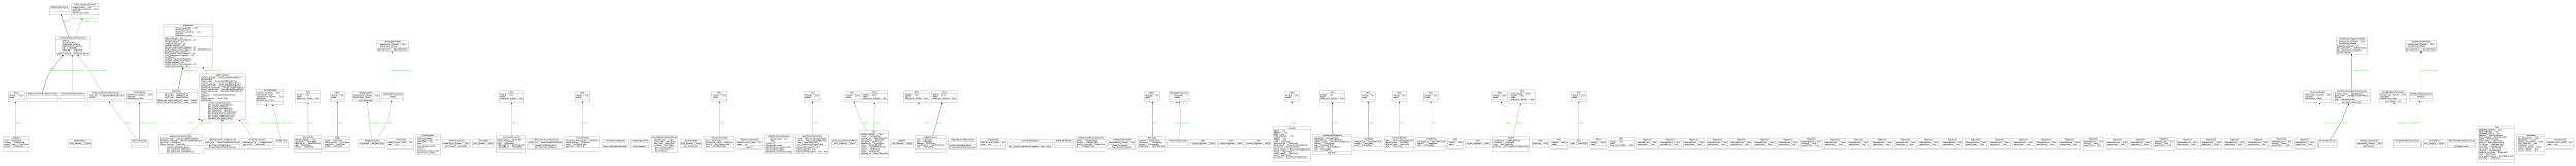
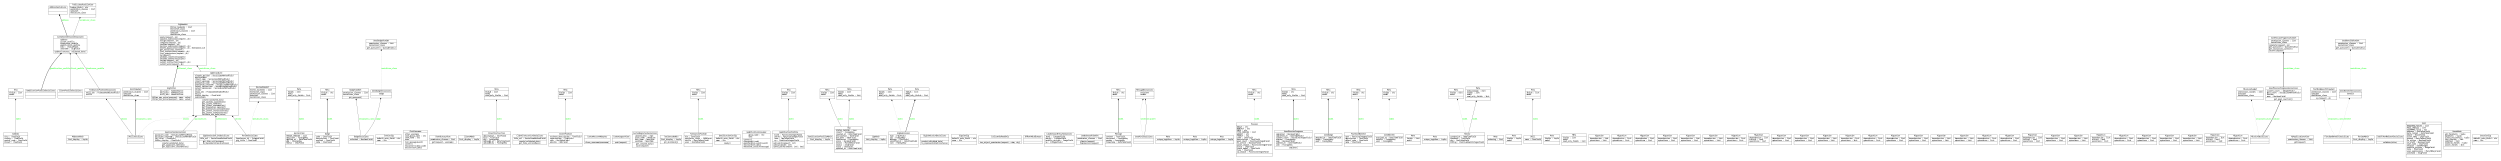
  digraph {
    fontname="IBM Plex Mono"
    rankdir=BT
    node [color=black fontcolor=black fontname="IBM Plex Mono" shape=record style=solid]
    edge [arrowhead=diamond arrowtail=none fontcolor=green fontname="IBM Plex Mono" style=solid]
    n1 [label=<{Address|city : CharField<br ALIGN="LEFT"/>country : CharField<br ALIGN="LEFT"/>postal_code : CharField<br ALIGN="LEFT"/>street : CharField<br ALIGN="LEFT"/>|}>]
    n2 [label=<{Meta|fields : list<br ALIGN="LEFT"/>model<br ALIGN="LEFT"/>|}>]
    n3 [label=<{AddressAdmin|list_display : tuple<br ALIGN="LEFT"/>|}>]
    n4 [label=<{AddressSerializer|<br ALIGN="LEFT"/>|}>]
-   n5 [label=<{CustomUserDetailsSerializer|address<br ALIGN="LEFT"/>client_profile<br ALIGN="LEFT"/>freelancer_profile<br ALIGN="LEFT"/>gamification_profile<br ALIGN="LEFT"/>role : GigAdmin<br ALIGN="LEFT"/>username : SlugField<br ALIGN="LEFT"/>|update(instance, validated_data)<br ALIGN="LEFT"/>}>]
+   n5 [label=<{CustomUserDetailsSerializer|address<br ALIGN="LEFT"/>client_profile<br ALIGN="LEFT"/>freelancer_profile<br ALIGN="LEFT"/>gamification_profile<br ALIGN="LEFT"/>role : ChoiceField<br ALIGN="LEFT"/>username : SlugField<br ALIGN="LEFT"/>|update(instance, validated_data)<br ALIGN="LEFT"/>}>]
    n6 [label=<{PublicUserProfileView|lookup_field : str<br ALIGN="LEFT"/>permission_classes : list<br ALIGN="LEFT"/>queryset<br ALIGN="LEFT"/>serializer_class<br ALIGN="LEFT"/>|}>]
    n7 [label=<{Application|STATUS_CHOICES : list<br ALIGN="LEFT"/>applicant : ForeignKey<br ALIGN="LEFT"/>applied_at : DateTimeField<br ALIGN="LEFT"/>gig : ForeignKey<br ALIGN="LEFT"/>status : CharField<br ALIGN="LEFT"/>|}>]
    n8 [label=<{Meta|fields : list<br ALIGN="LEFT"/>model<br ALIGN="LEFT"/>read_only_fields : list<br ALIGN="LEFT"/>|}>]
    n9 [label=<{ApplicationSerializer|applicant_name : SerializerMethodField<br ALIGN="LEFT"/>applicant_username : SerializerMethodField<br ALIGN="LEFT"/>gig_title : CharField<br ALIGN="LEFT"/>status_display : CharField<br ALIGN="LEFT"/>|create(validated_data)<br ALIGN="LEFT"/>get_applicant_name(obj)<br ALIGN="LEFT"/>get_applicant_username(obj)<br ALIGN="LEFT"/>}>]
    n10 [label=<{GigSerializer|already_applied : SerializerMethodField<br ALIGN="LEFT"/>applications<br ALIGN="LEFT"/>client_name : SerializerMethodField<br ALIGN="LEFT"/>client_username : SerializerMethodField<br ALIGN="LEFT"/>freelancer_name : SerializerMethodField<br ALIGN="LEFT"/>freelancer_username : SerializerMethodField<br ALIGN="LEFT"/>latest_instruction : SerializerMethodField<br ALIGN="LEFT"/>latest_submission : SerializerMethodField<br ALIGN="LEFT"/>review<br ALIGN="LEFT"/>skill_ids : PrimaryKeyRelatedField<br ALIGN="LEFT"/>skills<br ALIGN="LEFT"/>status_display : CharField<br ALIGN="LEFT"/>submissions<br ALIGN="LEFT"/>|create(validated_data)<br ALIGN="LEFT"/>get_already_applied(obj)<br ALIGN="LEFT"/>get_client_name(obj)<br ALIGN="LEFT"/>get_client_username(obj)<br ALIGN="LEFT"/>get_freelancer_name(obj)<br ALIGN="LEFT"/>get_freelancer_username(obj)<br ALIGN="LEFT"/>get_latest_instruction(obj)<br ALIGN="LEFT"/>get_latest_submission(obj)<br ALIGN="LEFT"/>validate_due_date(value)<br ALIGN="LEFT"/>}>]
    n11 [label=<{GigViewSet|filter_backends : list<br ALIGN="LEFT"/>filterset_class<br ALIGN="LEFT"/>permission_classes : list<br ALIGN="LEFT"/>queryset<br ALIGN="LEFT"/>serializer_class<br ALIGN="LEFT"/>|apply(request, pk)<br ALIGN="LEFT"/>approve_submission(request, pk)<br ALIGN="LEFT"/>assign(request, pk)<br ALIGN="LEFT"/>complete(request, pk)<br ALIGN="LEFT"/>confirm(request, pk)<br ALIGN="LEFT"/>decline_submission(request, pk)<br ALIGN="LEFT"/>delete_application(request, pk, freelancer_id)<br ALIGN="LEFT"/>get_serializer_context()<br ALIGN="LEFT"/>list_instructions(request, pk)<br ALIGN="LEFT"/>list_submissions(request, pk)<br ALIGN="LEFT"/>my(request)<br ALIGN="LEFT"/>perform_create(serializer)<br ALIGN="LEFT"/>perform_update(serializer)<br ALIGN="LEFT"/>review(request, pk)<br ALIGN="LEFT"/>submit_instruction(request, pk)<br ALIGN="LEFT"/>submit_work(request, pk)<br ALIGN="LEFT"/>}>]
    n12 [label=<{Badge|code : CharField<br ALIGN="LEFT"/>description : TextField<br ALIGN="LEFT"/>applied : CharField<br ALIGN="LEFT"/>name : CharField<br ALIGN="LEFT"/>|}>]
    n13 [label=<{Meta|fields : str<br ALIGN="LEFT"/>model<br ALIGN="LEFT"/>|}>]
    n14 [label=<{BadgeSerializer|unlocked : BooleanField<br ALIGN="LEFT"/>|}>]
    n15 [label=<{BadgeViewSet|permission_classes : list<br ALIGN="LEFT"/>serializer_class<br ALIGN="LEFT"/>|get_queryset()<br ALIGN="LEFT"/>}>]
    n16 [label=<{UserBadgeSerializer|badge<br ALIGN="LEFT"/>|}>]
    n17 [label=<{UserBadgeViewSet|permission_classes : list<br ALIGN="LEFT"/>serializer_class<br ALIGN="LEFT"/>|get_queryset(): QuerySet[Any]<br ALIGN="LEFT"/>}>]
    n18 [label=<{ChatConfig|default_auto_field : str<br ALIGN="LEFT"/>name : str<br ALIGN="LEFT"/>|}>]
    n19 [label=<{ChatConsumer|other_username<br ALIGN="LEFT"/>room_group_name : str<br ALIGN="LEFT"/>room_name : str<br ALIGN="LEFT"/>user<br ALIGN="LEFT"/>|chat_message(event)<br ALIGN="LEFT"/>connect()<br ALIGN="LEFT"/>disconnect(close_code)<br ALIGN="LEFT"/>receive(text_data)<br ALIGN="LEFT"/>}>]
    n20 [label=<{ChatHistoryView|permission_classes : list<br ALIGN="LEFT"/>|get(request, username)<br ALIGN="LEFT"/>}>]
    n21 [label=<{ClientAdmin|list_display : tuple<br ALIGN="LEFT"/>|}>]
    n22 [label=<{ClientInstruction|description : TextField<br ALIGN="LEFT"/>file : FileField<br ALIGN="LEFT"/>gig : ForeignKey<br ALIGN="LEFT"/>uploaded_at : DateTimeField<br ALIGN="LEFT"/>uploaded_by : ForeignKey<br ALIGN="LEFT"/>|}>]
    n23 [label=<{Meta|fields : list<br ALIGN="LEFT"/>model<br ALIGN="LEFT"/>read_only_fields : list<br ALIGN="LEFT"/>|}>]
    n24 [label=<{ClientInstructionSerializer|file_url : SerializerMethodField<br ALIGN="LEFT"/>|create(validated_data)<br ALIGN="LEFT"/>get_file_url(instance)<br ALIGN="LEFT"/>}>]
    n25 [label=<{ClientProfile|business_description : TextField<br ALIGN="LEFT"/>organization : CharField<br ALIGN="LEFT"/>user : OneToOneField<br ALIGN="LEFT"/>website : URLField<br ALIGN="LEFT"/>|}>]
    n26 [label=<{Meta|fields : list<br ALIGN="LEFT"/>model<br ALIGN="LEFT"/>|}>]
    n27 [label=<{ClientProfileSerializer|<br ALIGN="LEFT"/>|}>]
    n28 [label=<{CustomAccountAdapter|<br ALIGN="LEFT"/>|clean_username(username)<br ALIGN="LEFT"/>}>]
    n29 [label=<{CustomLogoutView|<br ALIGN="LEFT"/>|post(request)<br ALIGN="LEFT"/>}>]
    n30 [label=<{CustomRegisterSerializer|cleaned_data : dict<br ALIGN="LEFT"/>first_name : NoneType<br ALIGN="LEFT"/>last_name : NoneType<br ALIGN="LEFT"/>username : NoneType<br ALIGN="LEFT"/>|get_cleaned_data()<br ALIGN="LEFT"/>save(request)<br ALIGN="LEFT"/>}>]
    n31 [label=<{FreelancerAdmin|list_display : tuple<br ALIGN="LEFT"/>|get_skills(obj)<br ALIGN="LEFT"/>}>]
    n32 [label=<{FreelancerProfile|bio : TextField<br ALIGN="LEFT"/>portfolio_links : JSONField<br ALIGN="LEFT"/>skills : ManyToManyField<br ALIGN="LEFT"/>user : OneToOneField<br ALIGN="LEFT"/>|}>]
    n33 [label=<{Meta|fields : list<br ALIGN="LEFT"/>model<br ALIGN="LEFT"/>|}>]
    n34 [label=<{FreelancerProfileSerializer|skill_ids : PrimaryKeyRelatedField<br ALIGN="LEFT"/>skills<br ALIGN="LEFT"/>|}>]
    n35 [label=<{GamificationConfig|default_auto_field : str<br ALIGN="LEFT"/>name : str<br ALIGN="LEFT"/>|ready()<br ALIGN="LEFT"/>}>]
    n36 [label=<{GamificationConsumer|group_name : str<br ALIGN="LEFT"/>user<br ALIGN="LEFT"/>|connect()<br ALIGN="LEFT"/>disconnect(code)<br ALIGN="LEFT"/>gamification_event(event)<br ALIGN="LEFT"/>receive(text_data)<br ALIGN="LEFT"/>websocket_receive(message)<br ALIGN="LEFT"/>}>]
    n37 [label=<{GamificationProfile|level : PositiveIntegerField<br ALIGN="LEFT"/>points : PositiveIntegerField<br ALIGN="LEFT"/>user : OneToOneField<br ALIGN="LEFT"/>xp : PositiveIntegerField<br ALIGN="LEFT"/>|add_points(amount: int)<br ALIGN="LEFT"/>add_xp(amount: int)<br ALIGN="LEFT"/>spend_points(amount: int): bool<br ALIGN="LEFT"/>}>]
    n38 [label=<{Meta|fields : list<br ALIGN="LEFT"/>model<br ALIGN="LEFT"/>|}>]
    n39 [label=<{GamificationProfileAdmin|list_display : tuple<br ALIGN="LEFT"/>|}>]
    n40 [label=<{GamificationProfileSerializer|<br ALIGN="LEFT"/>|}>]
    n41 [label=<{Gig|STATUS_CHOICES : list<br ALIGN="LEFT"/>client : ForeignKey<br ALIGN="LEFT"/>created_at : DateTimeField<br ALIGN="LEFT"/>description : TextField<br ALIGN="LEFT"/>due_date : DateField<br ALIGN="LEFT"/>freelancer : ForeignKey<br ALIGN="LEFT"/>price : DecimalField<br ALIGN="LEFT"/>skills : ManyToManyField<br ALIGN="LEFT"/>status : CharField<br ALIGN="LEFT"/>title : CharField<br ALIGN="LEFT"/>updated_at : DateTimeField<br ALIGN="LEFT"/>|}>]
    n42 [label=<{Meta|fields : list<br ALIGN="LEFT"/>model<br ALIGN="LEFT"/>|}>]
    n43 [label=<{Meta|fields : list<br ALIGN="LEFT"/>model<br ALIGN="LEFT"/>read_only_fields : list<br ALIGN="LEFT"/>|}>]
    n44 [label=<{GigAdmin|list_display : tuple<br ALIGN="LEFT"/>|}>]
    n45 [label=<{GigFilter|max_price : NumberFilter<br ALIGN="LEFT"/>min_price : NumberFilter<br ALIGN="LEFT"/>skill_ids : BaseInFilter<br ALIGN="LEFT"/>|filter_max_price(queryset, name, value)<br ALIGN="LEFT"/>filter_min_price(queryset, name, value)<br ALIGN="LEFT"/>}>]
    n46 [label=<{GigSubmission|file : FileField<br ALIGN="LEFT"/>gig : ForeignKey<br ALIGN="LEFT"/>message : TextField<br ALIGN="LEFT"/>submitted_at : DateTimeField<br ALIGN="LEFT"/>user : ForeignKey<br ALIGN="LEFT"/>|}>]
    n47 [label=<{Meta|fields : list<br ALIGN="LEFT"/>model<br ALIGN="LEFT"/>read_only_fields : list<br ALIGN="LEFT"/>|}>]
    n48 [label=<{Meta|fields : list<br ALIGN="LEFT"/>model<br ALIGN="LEFT"/>read_only_fields : list<br ALIGN="LEFT"/>|}>]
    n49 [label=<{GigSubmissionListSerializer|file_url : SerializerMethodField<br ALIGN="LEFT"/>|get_file_url(instance)<br ALIGN="LEFT"/>to_representation(instance)<br ALIGN="LEFT"/>}>]
    n50 [label=<{GigSubmissionSerializer|<br ALIGN="LEFT"/>|create(validated_data)<br ALIGN="LEFT"/>to_representation(instance)<br ALIGN="LEFT"/>}>]
    n51 [label=<{GigsConfig|default_auto_field : str<br ALIGN="LEFT"/>name : str<br ALIGN="LEFT"/>|}>]
    n52 [label=<{IsClientOrReadOnly|<br ALIGN="LEFT"/>|has_object_permission(request, view, obj)<br ALIGN="LEFT"/>}>]
    n53 [label=<{JWTAuthMiddleware|<br ALIGN="LEFT"/>|}>]
    n54 [label=<{LeaderboardEntrySerializer|level : IntegerField<br ALIGN="LEFT"/>points : IntegerField<br ALIGN="LEFT"/>profile_picture : ImageField<br ALIGN="LEFT"/>xp : IntegerField<br ALIGN="LEFT"/>|}>]
    n55 [label=<{LeaderboardViewSet|permission_classes : list<br ALIGN="LEFT"/>|clients(request)<br ALIGN="LEFT"/>freelancers(request)<br ALIGN="LEFT"/>}>]
    n56 [label=<{Message|content : TextField<br ALIGN="LEFT"/>recipient : ForeignKey<br ALIGN="LEFT"/>sender : ForeignKey<br ALIGN="LEFT"/>timestamp : DateTimeField<br ALIGN="LEFT"/>|}>]
    n57 [label=<{Meta|fields : str<br ALIGN="LEFT"/>model<br ALIGN="LEFT"/>|}>]
    n58 [label=<{MessageSerializer|recipient<br ALIGN="LEFT"/>sender<br ALIGN="LEFT"/>|}>]
    n59 [label=<{Meta|unique_together : tuple<br ALIGN="LEFT"/>|}>]
    n60 [label=<{Meta|unique_together : tuple<br ALIGN="LEFT"/>|}>]
    n61 [label=<{Meta|unique_together : tuple<br ALIGN="LEFT"/>|}>]
    n62 [label=<{Meta|fields : str<br ALIGN="LEFT"/>model<br ALIGN="LEFT"/>|}>]
    n63 [label=<{Meta|fields : str<br ALIGN="LEFT"/>model<br ALIGN="LEFT"/>read_only_fields : list<br ALIGN="LEFT"/>|}>]
    n64 [label=<{Meta|fields : str<br ALIGN="LEFT"/>model<br ALIGN="LEFT"/>|}>]
    n65 [label=<{Meta|fields : str<br ALIGN="LEFT"/>model<br ALIGN="LEFT"/>|}>]
    n66 [label=<{Meta|fields : str<br ALIGN="LEFT"/>model<br ALIGN="LEFT"/>|}>]
    n67 [label=<{Meta|fields : list<br ALIGN="LEFT"/>model<br ALIGN="LEFT"/>|}>]
    n68 [label=<{Meta|unique_together : tuple<br ALIGN="LEFT"/>|}>]
    n69 [label=<{Meta|fields : dict<br ALIGN="LEFT"/>model<br ALIGN="LEFT"/>|}>]
    n70 [label=<{Meta|extra_kwargs : dict<br ALIGN="LEFT"/>fields : list<br ALIGN="LEFT"/>model<br ALIGN="LEFT"/>read_only_fields : list<br ALIGN="LEFT"/>|}>]
    n71 [label=<{Meta|ordering : list<br ALIGN="LEFT"/>|}>]
    n72 [label=<{Meta|fields : tuple<br ALIGN="LEFT"/>model<br ALIGN="LEFT"/>|}>]
    n73 [label=<{Meta|fields : list<br ALIGN="LEFT"/>model<br ALIGN="LEFT"/>|}>]
    n74 [label=<{Meta|fields : tuple<br ALIGN="LEFT"/>model<br ALIGN="LEFT"/>|}>]
    n75 [label=<{Meta|fields : list<br ALIGN="LEFT"/>model<br ALIGN="LEFT"/>read_only_fields : list<br ALIGN="LEFT"/>|}>]
    n76 [label=<{Migration|dependencies : list<br ALIGN="LEFT"/>operations : list<br ALIGN="LEFT"/>|}>]
    n77 [label=<{Migration|dependencies : list<br ALIGN="LEFT"/>operations : list<br ALIGN="LEFT"/>|}>]
    n78 [label=<{Migration|dependencies : list<br ALIGN="LEFT"/>operations : list<br ALIGN="LEFT"/>|}>]
    n79 [label=<{Migration|dependencies : list<br ALIGN="LEFT"/>operations : list<br ALIGN="LEFT"/>|}>]
    n80 [label=<{Migration|dependencies : list<br ALIGN="LEFT"/>operations : list<br ALIGN="LEFT"/>|}>]
    n81 [label=<{Migration|dependencies : list<br ALIGN="LEFT"/>operations : list<br ALIGN="LEFT"/>|}>]
    n82 [label=<{Migration|dependencies : list<br ALIGN="LEFT"/>operations : list<br ALIGN="LEFT"/>|}>]
    n83 [label=<{Migration|dependencies : list<br ALIGN="LEFT"/>initial : bool<br ALIGN="LEFT"/>operations : list<br ALIGN="LEFT"/>|}>]
    n84 [label=<{Migration|dependencies : list<br ALIGN="LEFT"/>operations : list<br ALIGN="LEFT"/>|}>]
    n85 [label=<{Migration|dependencies : list<br ALIGN="LEFT"/>operations : list<br ALIGN="LEFT"/>|}>]
    n86 [label=<{Migration|dependencies : list<br ALIGN="LEFT"/>operations : list<br ALIGN="LEFT"/>|}>]
    n87 [label=<{Migration|dependencies : list<br ALIGN="LEFT"/>operations : list<br ALIGN="LEFT"/>|}>]
    n88 [label=<{Migration|dependencies : list<br ALIGN="LEFT"/>operations : list<br ALIGN="LEFT"/>|}>]
    n89 [label=<{Migration|dependencies : list<br ALIGN="LEFT"/>operations : list<br ALIGN="LEFT"/>|}>]
    n90 [label=<{Migration|dependencies : list<br ALIGN="LEFT"/>operations : list<br ALIGN="LEFT"/>|}>]
    n91 [label=<{Migration|dependencies : list<br ALIGN="LEFT"/>operations : list<br ALIGN="LEFT"/>|}>]
    n92 [label=<{Migration|dependencies : list<br ALIGN="LEFT"/>operations : list<br ALIGN="LEFT"/>|}>]
    n93 [label=<{Migration|dependencies : list<br ALIGN="LEFT"/>operations : list<br ALIGN="LEFT"/>|}>]
    n94 [label=<{Migration|dependencies : list<br ALIGN="LEFT"/>operations : list<br ALIGN="LEFT"/>|}>]
    n95 [label=<{Migration|dependencies : list<br ALIGN="LEFT"/>initial : bool<br ALIGN="LEFT"/>operations : list<br ALIGN="LEFT"/>|}>]
    n96 [label=<{Migration|dependencies : list<br ALIGN="LEFT"/>operations : list<br ALIGN="LEFT"/>|}>]
    n97 [label=<{Migration|dependencies : list<br ALIGN="LEFT"/>operations : list<br ALIGN="LEFT"/>|}>]
    n98 [label=<{Migration|dependencies : list<br ALIGN="LEFT"/>initial : bool<br ALIGN="LEFT"/>operations : list<br ALIGN="LEFT"/>|}>]
    n99 [label=<{Migration|dependencies : list<br ALIGN="LEFT"/>operations : list<br ALIGN="LEFT"/>|}>]
    n100 [label=<{Migration|dependencies : list<br ALIGN="LEFT"/>operations : list<br ALIGN="LEFT"/>|}>]
    n101 [label=<{Migration|dependencies : list<br ALIGN="LEFT"/>operations : list<br ALIGN="LEFT"/>|}>]
    n102 [label=<{Migration|dependencies : list<br ALIGN="LEFT"/>operations : list<br ALIGN="LEFT"/>|}>]
    n103 [label=<{Migration|dependencies : list<br ALIGN="LEFT"/>initial : bool<br ALIGN="LEFT"/>operations : list<br ALIGN="LEFT"/>|}>]
    n104 [label=<{Migration|dependencies : list<br ALIGN="LEFT"/>operations : list<br ALIGN="LEFT"/>|}>]
    n105 [label=<{Mission|DAILY : str<br ALIGN="LEFT"/>MONTHLY : str<br ALIGN="LEFT"/>ONCE : str<br ALIGN="LEFT"/>TYPE_CHOICES : list<br ALIGN="LEFT"/>WEEKLY : str<br ALIGN="LEFT"/>YEARLY : str<br ALIGN="LEFT"/>code : CharField<br ALIGN="LEFT"/>description : TextField<br ALIGN="LEFT"/>goal_count : PositiveIntegerField<br ALIGN="LEFT"/>is_active : BooleanField<br ALIGN="LEFT"/>point_reward : PositiveIntegerField<br ALIGN="LEFT"/>title : CharField<br ALIGN="LEFT"/>track_model : CharField<br ALIGN="LEFT"/>type : CharField<br ALIGN="LEFT"/>xp_reward : PositiveIntegerField<br ALIGN="LEFT"/>|}>]
    n106 [label=<{MissionSerializer|<br ALIGN="LEFT"/>|}>]
    n107 [label=<{MissionViewSet|permission_classes : list<br ALIGN="LEFT"/>queryset<br ALIGN="LEFT"/>serializer_class<br ALIGN="LEFT"/>|}>]
    n108 [label=<{UserMissionProgressSerializer|current_count : IntegerField<br ALIGN="LEFT"/>goal_count : SerializerMethodField<br ALIGN="LEFT"/>mission<br ALIGN="LEFT"/>seen : BooleanField<br ALIGN="LEFT"/>|get_goal_count(obj)<br ALIGN="LEFT"/>}>]
    n109 [label=<{UserMissionProgressViewSet|permission_classes : list<br ALIGN="LEFT"/>serializer_class<br ALIGN="LEFT"/>|complete(request, pk)<br ALIGN="LEFT"/>get_queryset(): QuerySet[Any]<br ALIGN="LEFT"/>get_serializer_context()<br ALIGN="LEFT"/>recent(request)<br ALIGN="LEFT"/>}>]
    n110 [label=<{MyApplicationsView|permission_classes : list<br ALIGN="LEFT"/>|get(request)<br ALIGN="LEFT"/>}>]
    n111 [label=<{PlatformBenefit|cost : PositiveIntegerField<br ALIGN="LEFT"/>description : TextField<br ALIGN="LEFT"/>effect_code : CharField<br ALIGN="LEFT"/>name : CharField<br ALIGN="LEFT"/>|}>]
    n112 [label=<{PlatformBenefitSerializer|<br ALIGN="LEFT"/>|}>]
    n113 [label=<{PlatformBenefitViewSet|permission_classes : list<br ALIGN="LEFT"/>queryset<br ALIGN="LEFT"/>serializer_class<br ALIGN="LEFT"/>|buy(request, pk)<br ALIGN="LEFT"/>}>]
    n114 [label=<{UserBenefitSerializer|benefit<br ALIGN="LEFT"/>|}>]
    n115 [label=<{UserBenefitViewSet|permission_classes : list<br ALIGN="LEFT"/>serializer_class<br ALIGN="LEFT"/>|get_queryset(): QuerySet[Any]<br ALIGN="LEFT"/>}>]
    n116 [label=<{Review|created_at : DateTimeField<br ALIGN="LEFT"/>feedback : TextField<br ALIGN="LEFT"/>gig : OneToOneField<br ALIGN="LEFT"/>rating : PositiveSmallIntegerField<br ALIGN="LEFT"/>|}>]
    n117 [label=<{ReviewAdmin|list_display : tuple<br ALIGN="LEFT"/>|}>]
-   n118 [label=<{ReviewFilter|<br ALIGN="LEFT"/>|}>]
    n119 [label=<{ReviewViewSet|filter_backends : list<br ALIGN="LEFT"/>filterset_class<br ALIGN="LEFT"/>permission_classes : list<br ALIGN="LEFT"/>queryset<br ALIGN="LEFT"/>serializer_class<br ALIGN="LEFT"/>|}>]
    n120 [label=<{ReviewSerializer|freelancer_id : IntegerField<br ALIGN="LEFT"/>gig_title : CharField<br ALIGN="LEFT"/>|}>]
    n121 [label=<{SafeTokenRefreshSerializer|<br ALIGN="LEFT"/>|validate(attrs)<br ALIGN="LEFT"/>}>]
    n122 [label=<{Skill|name : CharField<br ALIGN="LEFT"/>|}>]
    n123 [label=<{SkillSerializer|<br ALIGN="LEFT"/>|}>]
    n124 [label=<{SkillViewSet|permission_classes : list<br ALIGN="LEFT"/>queryset<br ALIGN="LEFT"/>serializer_class<br ALIGN="LEFT"/>|}>]
    n125 [label=<{User|REQUIRED_FIELDS : list<br ALIGN="LEFT"/>ROLE_CHOICES : list<br ALIGN="LEFT"/>USERNAME_FIELD : str<br ALIGN="LEFT"/>address : OneToOneField<br ALIGN="LEFT"/>date_joined : DateTimeField<br ALIGN="LEFT"/>email : EmailField<br ALIGN="LEFT"/>first_name : CharField<br ALIGN="LEFT"/>groups : ManyToManyField<br ALIGN="LEFT"/>is_active : BooleanField<br ALIGN="LEFT"/>is_staff : BooleanField<br ALIGN="LEFT"/>last_name : CharField<br ALIGN="LEFT"/>objects : UserManager<br ALIGN="LEFT"/>profile_picture : ImageField<br ALIGN="LEFT"/>role : CharField<br ALIGN="LEFT"/>user_permissions : ManyToManyField<br ALIGN="LEFT"/>username : SlugField<br ALIGN="LEFT"/>|}>]
    n126 [label=<{UserAdmin|add_fieldsets : tuple<br ALIGN="LEFT"/>fieldsets : tuple<br ALIGN="LEFT"/>filter_horizontal : tuple<br ALIGN="LEFT"/>list_display : list<br ALIGN="LEFT"/>ordering : list<br ALIGN="LEFT"/>readonly_fields : tuple<br ALIGN="LEFT"/>search_fields : list<br ALIGN="LEFT"/>|}>]
    n127 [label=<{UserBadge|awarded_at : DateTimeField<br ALIGN="LEFT"/>badge : ForeignKey<br ALIGN="LEFT"/>user : ForeignKey<br ALIGN="LEFT"/>|}>]
    n128 [label=<{UserBenefit|acquired_at : DateTimeField<br ALIGN="LEFT"/>benefit : ForeignKey<br ALIGN="LEFT"/>user : ForeignKey<br ALIGN="LEFT"/>|}>]
    n129 [label=<{UserMiniSerializer|<br ALIGN="LEFT"/>|}>]
    n130 [label=<{UserMissionProgress|completed : BooleanField<br ALIGN="LEFT"/>completed_at : DateTimeField<br ALIGN="LEFT"/>current_count : PositiveIntegerField<br ALIGN="LEFT"/>mission : ForeignKey<br ALIGN="LEFT"/>seen : BooleanField<br ALIGN="LEFT"/>updated_at : DateTimeField<br ALIGN="LEFT"/>user : ForeignKey<br ALIGN="LEFT"/>|complete()<br ALIGN="LEFT"/>}>]
    n131 [label=<{UsersConfig|default_auto_field : str<br ALIGN="LEFT"/>name : str<br ALIGN="LEFT"/>|}>]
    n1 -> n2 [label=model]
    n5 -> n4 [label=address style=bold]
    n5 -> n6 [label=serializer_class]
    n7 -> n8 [label=model]
    n9 -> n10 [label=applications]
    n10 -> n11 [label=serializer_class]
    n12 -> n13 [label=model style=bold]
    n14 -> n15 [label=serializer_class]
    n14 -> n16 [label=badge]
    n16 -> n17 [label=serializer_class style=dotted]
    n22 -> n23 [label=model]
    n25 -> n26 [label=model]
    n27 -> n5 [label=client_profile]
    n32 -> n33 [label=model]
    n34 -> n5 [label=freelancer_profile]
    n37 -> n38 [label=model]
    n40 -> n5 [label=gamification_profile style=bold]
    n41 -> n42 [label=model]
    n41 -> n43 [label=model]
    n45 -> n11 [label=filterset_class style=bold]
    n46 -> n47 [label=model style=dotted]
    n46 -> n48 [label=model style=bold]
    n49 -> n10 [label=submissions]
    n56 -> n57 [label=model style=bold]
    n105 -> n62 [label=model style=dotted]
    n106 -> n107 [label=serializer_class style=dotted]
    n106 -> n108 [label=mission style=bold]
    n108 -> n109 [label=serializer_class style=bold]
    n111 -> n65 [label=model]
    n112 -> n113 [label=serializer_class style=dotted]
    n112 -> n114 [label=benefit style=dotted]
    n114 -> n115 [label=serializer_class style=dotted]
    n116 -> n69 [label=model style=dotted]
    n116 -> n70 [label=model]
-   n118 -> n119 [label=filterset_class]
    n120 -> n10 [label=review]
    n120 -> n119 [label=serializer_class style=dotted]
    n122 -> n73 [label=model]
    n123 -> n10 [label=skills style=dotted]
    n123 -> n34 [label=skills]
    n123 -> n124 [label=serializer_class style=bold]
    n127 -> n64 [label=model style=bold]
    n128 -> n66 [label=model style=dotted]
    n129 -> n58 [label=sender style=dotted]
    n129 -> n58 [label=recipient]
    n130 -> n63 [label=model style=bold]
  }
